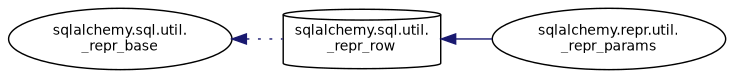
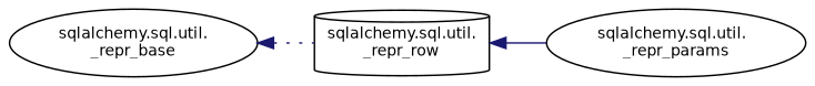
  digraph {
    rankdir=LR
    node [color=black fillcolor=white fontname=Helvetica fontsize=10 shape=ellipse style=filled]
    edge [color=midnightblue dir=back fontname=Helvetica fontsize=10 labelfontname=Helvetica labelfontsize=10]
    n1 [height=0.2 label="sqlalchemy.sql.util.\l_repr_base" width=0.4]
    n2 [height=0.2 label="sqlalchemy.sql.util.\l_repr_row" shape=cylinder width=0.4]
-   n3 [height=0.2 label="sqlalchemy.repr.util.\l_repr_params" width=0.4]
+   n3 [height=0.2 label="sqlalchemy.sql.util.\l_repr_params" width=0.4]
    n1 -> n2 [style=dotted]
    n2 -> n3 [style=solid]
  }
